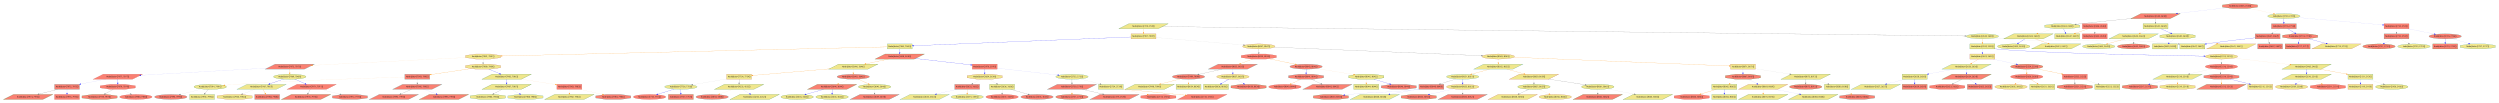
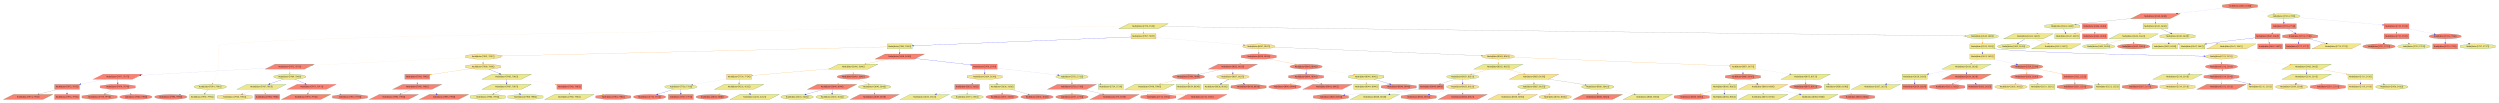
  digraph {
    fontname=Ubuntu
    node [color=darkgreen fillcolor=khaki fontname=Ubuntu shape=parallelogram style=filled]
    edge [color=blue fontname=Ubuntu style=dotted]
    n1 [label="Node{data=[2728, 2728]}"]
    n2 [color=teal label="Node{data=[2630, 2630]}" shape=ellipse]
    n3 [color=brown label="Node{data=[7997, 7997]}" shape=box]
    n4 [label="Node{data=[2520, 2520]}" shape=box]
    n5 [label="Node{data=[2647, 2647]}" shape=box]
    n6 [color=teal label="Node{data=[7965, 7965]}" shape=box]
    n7 [color=brown label="Node{data=[8047, 8047]}" shape=ellipse]
    n8 [color=brown label="Node{data=[2512, 2512]}" shape=ellipse]
    n9 [color=brown label="Node{data=[2622, 2622]}" shape=box]
    n10 [fillcolor=salmon label="Node{data=[2646, 2646]}" shape=octagon]
    n11 [fillcolor=salmon label="Node{data=[2638, 2638]}"]
    n12 [color=teal label="Node{data=[2720, 2720]}" shape=ellipse]
    n13 [label="Node{data=[2465, 2465]}"]
    n14 [color=brown fillcolor=salmon label="Node{data=[2516, 2516]}" shape=ellipse]
    n15 [fillcolor=salmon label="Node{data=[2524, 2524]}" shape=ellipse]
    n16 [color=teal label="Node{data=[2626, 2626]}"]
    n17 [color=teal label="Node{data=[2131, 2131]}" shape=box]
    n18 [label="Node{data=[2510, 2510]}"]
    n19 [color=teal fillcolor=salmon label="Node{data=[2514, 2514]}" shape=octagon]
    n20 [color=teal label="Node{data=[2518, 2518]}"]
    n21 [color=brown label="Node{data=[2119, 2119]}" shape=box]
    n22 [label="Node{data=[2456, 2456]}" shape=ellipse]
    n23 [color=brown label="Node{data=[2509, 2509]}" shape=ellipse]
    n24 [color=brown fillcolor=salmon label="Node{data=[2511, 2511]}" shape=octagon]
    n25 [fillcolor=salmon label="Node{data=[2513, 2513]}"]
    n26 [color=brown label="Node{data=[2515, 2515]}" shape=box]
    n27 [fillcolor=salmon label="Node{data=[2517, 2517]}" shape=octagon]
    n28 [color=brown label="Node{data=[2519, 2519]}" shape=octagon]
    n29 [color=brown fillcolor=salmon label="Node{data=[2522, 2522]}" shape=box]
    n30 [color=brown fillcolor=salmon label="Node{data=[2620, 2620]}" shape=ellipse]
    n31 [fillcolor=salmon label="Node{data=[2624, 2624]}"]
    n32 [label="Node{data=[2628, 2628]}" shape=box]
    n33 [fillcolor=salmon label="Node{data=[2521, 2521]}" shape=octagon]
    n34 [label="Node{data=[2523, 2523]}" shape=box]
    n35 [color=brown label="Node{data=[2605, 2605]}" shape=ellipse]
    n36 [label="Node{data=[2621, 2621]}" shape=box]
    n37 [color=brown fillcolor=salmon label="Node{data=[2623, 2623]}" shape=octagon]
    n38 [color=teal fillcolor=salmon label="Node{data=[2625, 2625]}" shape=box]
    n39 [color=teal label="Node{data=[2627, 2627]}"]
    n40 [fillcolor=salmon label="Node{data=[2629, 2629]}" shape=box]
    n41 [color=teal label="Node{data=[2634, 2634]}" shape=octagon]
    n42 [label="Node{data=[2642, 2642]}" shape=box]
    n43 [color=teal fillcolor=salmon label="Node{data=[2716, 2716]}" shape=box]
    n44 [color=brown fillcolor=salmon label="Node{data=[2724, 2724]}" shape=box]
    n45 [label="Node{data=[2632, 2632]}"]
    n46 [label="Node{data=[2637, 2637]}" shape=box]
    n47 [label="Node{data=[2640, 2640]}" shape=octagon]
    n48 [color=teal label="Node{data=[2644, 2644]}"]
    n49 [label="Node{data=[2631, 2631]}"]
    n50 [label="Node{data=[2633, 2633]}" shape=ellipse]
    n51 [color=brown fillcolor=salmon label="Node{data=[2636, 2636]}" shape=box]
    n52 [color=brown fillcolor=salmon label="Node{data=[2635, 2635]}" shape=box]
    n53 [label="Node{data=[2639, 2639]}" shape=box]
    n54 [color=brown label="Node{data=[2641, 2641]}"]
    n55 [color=teal label="Node{data=[2643, 2643]}" shape=ellipse]
    n56 [fillcolor=salmon label="Node{data=[2645, 2645]}" shape=ellipse]
    n57 [color=teal fillcolor=salmon label="Node{data=[2667, 2667]}" shape=box]
    n58 [fillcolor=salmon label="Node{data=[2718, 2718]}" shape=octagon]
    n59 [color=teal fillcolor=salmon label="Node{data=[2722, 2722]}" shape=box]
    n60 [color=teal fillcolor=salmon label="Node{data=[2726, 2726]}" shape=ellipse]
    n61 [color=teal fillcolor=salmon label="Node{data=[2687, 2687]}" shape=box]
    n62 [fillcolor=salmon label="Node{data=[2717, 2717]}" shape=box]
    n63 [color=brown label="Node{data=[2719, 2719]}"]
    n64 [fillcolor=salmon label="Node{data=[2721, 2721]}" shape=ellipse]
    n65 [color=teal label="Node{data=[2723, 2723]}" shape=ellipse]
    n66 [fillcolor=salmon label="Node{data=[2725, 2725]}" shape=box]
    n67 [color=teal label="Node{data=[2727, 2727]}" shape=octagon]
    n68 [fillcolor=salmon label="Node{data=[3638, 3638]}"]
    n69 [color=brown label="Node{data=[7981, 7981]}" shape=octagon]
    n70 [color=brown fillcolor=salmon label="Node{data=[8039, 8039]}" shape=octagon]
    n71 [color=brown label="Node{data=[8063, 8063]}" shape=ellipse]
    n72 [color=brown fillcolor=salmon label="Node{data=[2970, 2970]}" shape=box]
    n73 [label="Node{data=[3646, 3646]}"]
    n74 [color=teal fillcolor=salmon label="Node{data=[7973, 7973]}"]
    n75 [color=brown label="Node{data=[7989, 7989]}" shape=octagon]
    n76 [color=teal label="Node{data=[2732, 2732]}" shape=ellipse]
    n77 [color=brown label="Node{data=[3634, 3634]}" shape=octagon]
    n78 [color=teal fillcolor=salmon label="Node{data=[3642, 3642]}" shape=ellipse]
    n79 [color=brown label="Node{data=[7754, 7754]}" shape=box]
    n80 [color=teal fillcolor=salmon label="Node{data=[2730, 2730]}"]
    n81 [color=teal label="Node{data=[2734, 2734]}" shape=box]
    n82 [color=teal fillcolor=salmon label="Node{data=[3632, 3632]}" shape=box]
    n83 [label="Node{data=[3636, 3636]}" shape=box]
    n84 [color=teal fillcolor=salmon label="Node{data=[2729, 2729]}"]
    n85 [fillcolor=salmon label="Node{data=[2731, 2731]}" shape=ellipse]
    n86 [color=brown fillcolor=salmon label="Node{data=[2733, 2733]}"]
    n87 [color=brown fillcolor=salmon label="Node{data=[2735, 2735]}" shape=octagon]
    n88 [color=teal label="Node{data=[3591, 3591]}" shape=ellipse]
    n89 [color=teal label="Node{data=[3633, 3633]}"]
    n90 [color=teal fillcolor=salmon label="Node{data=[3635, 3635]}" shape=ellipse]
    n91 [color=brown fillcolor=salmon label="Node{data=[3637, 3637]}" shape=ellipse]
    n92 [label="Node{data=[3640, 3640]}" shape=ellipse]
    n93 [fillcolor=salmon label="Node{data=[3644, 3644]}"]
    n94 [label="Node{data=[4232, 4232]}"]
    n95 [color=teal label="Node{data=[7756, 7756]}" shape=ellipse]
    n96 [color=teal fillcolor=salmon label="Node{data=[3639, 3639]}"]
    n97 [label="Node{data=[3643, 3643]}" shape=ellipse]
    n98 [label="Node{data=[3645, 3645]}" shape=ellipse]
    n99 [color=teal fillcolor=salmon label="Node{data=[3858, 3858]}" shape=ellipse]
    n100 [label="Node{data=[4242, 4242]}"]
    n101 [color=brown fillcolor=salmon label="Node{data=[7755, 7755]}" shape=ellipse]
    n102 [fillcolor=salmon label="Node{data=[7757, 7757]}" shape=box]
    n103 [label="Node{data=[7969, 7969]}" shape=ellipse]
    n104 [color=brown fillcolor=salmon label="Node{data=[7977, 7977]}"]
    n105 [label="Node{data=[7985, 7985]}"]
    n106 [color=teal fillcolor=salmon label="Node{data=[7993, 7993]}" shape=box]
    n107 [color=teal label="Node{data=[7967, 7967]}"]
    n108 [color=brown fillcolor=salmon label="Node{data=[7971, 7971]}"]
    n109 [color=teal fillcolor=salmon label="Node{data=[7975, 7975]}" shape=box]
    n110 [color=brown fillcolor=salmon label="Node{data=[7979, 7979]}" shape=octagon]
    n111 [color=brown label="Node{data=[7966, 7966]}" shape=octagon]
    n112 [color=teal fillcolor=salmon label="Node{data=[7968, 7968]}" shape=box]
    n113 [fillcolor=salmon label="Node{data=[7970, 7970]}"]
    n114 [color=teal fillcolor=salmon label="Node{data=[7972, 7972]}" shape=octagon]
    n115 [fillcolor=salmon label="Node{data=[7974, 7974]}"]
    n116 [color=brown fillcolor=salmon label="Node{data=[7976, 7976]}" shape=box]
    n117 [fillcolor=salmon label="Node{data=[7978, 7978]}" shape=octagon]
    n118 [color=brown fillcolor=salmon label="Node{data=[7980, 7980]}" shape=ellipse]
    n119 [color=brown fillcolor=salmon label="Node{data=[7983, 7983]}" shape=box]
    n120 [label="Node{data=[7987, 7987]}"]
    n121 [label="Node{data=[7991, 7991]}" shape=ellipse]
    n122 [color=teal fillcolor=salmon label="Node{data=[7995, 7995]}"]
    n123 [label="Node{data=[7982, 7982]}"]
    n124 [color=teal fillcolor=salmon label="Node{data=[7984, 7984]}" shape=octagon]
    n125 [label="Node{data=[7986, 7986]}" shape=octagon]
    n126 [color=teal label="Node{data=[7988, 7988]}" shape=octagon]
    n127 [color=teal fillcolor=salmon label="Node{data=[7990, 7990]}" shape=ellipse]
    n128 [color=teal label="Node{data=[7992, 7992]}" shape=box]
    n129 [color=teal fillcolor=salmon label="Node{data=[7994, 7994]}"]
    n130 [fillcolor=salmon label="Node{data=[7996, 7996]}"]
    n131 [color=teal fillcolor=salmon label="Node{data=[8035, 8035]}"]
    n132 [color=teal fillcolor=salmon label="Node{data=[8043, 8043]}" shape=ellipse]
    n133 [color=teal label="Node{data=[8055, 8055]}"]
    n134 [color=brown label="Node{data=[8071, 8071]}" shape=box]
    n135 [color=teal fillcolor=salmon label="Node{data=[7999, 7999]}" shape=ellipse]
    n136 [color=brown label="Node{data=[8037, 8037]}" shape=ellipse]
    n137 [color=teal fillcolor=salmon label="Node{data=[8041, 8041]}" shape=octagon]
    n138 [label="Node{data=[8045, 8045]}" shape=octagon]
    n139 [label="Node{data=[7998, 7998]}"]
    n140 [color=teal label="Node{data=[8034, 8034]}" shape=box]
    n141 [label="Node{data=[8036, 8036]}" shape=box]
    n142 [fillcolor=salmon label="Node{data=[8038, 8038]}" shape=octagon]
    n143 [color=brown fillcolor=salmon label="Node{data=[8040, 8040]}" shape=ellipse]
    n144 [color=teal fillcolor=salmon label="Node{data=[8042, 8042]}"]
    n145 [label="Node{data=[8044, 8044]}" shape=box]
    n146 [color=teal fillcolor=salmon label="Node{data=[8046, 8046]}" shape=octagon]
    n147 [color=teal label="Node{data=[8051, 8051]}" shape=ellipse]
    n148 [color=brown label="Node{data=[8059, 8059]}"]
    n149 [fillcolor=salmon label="Node{data=[8067, 8067]}" shape=octagon]
    n150 [label="Node{data=[8073, 8073]}"]
    n151 [color=teal fillcolor=salmon label="Node{data=[8049, 8049]}" shape=box]
    n152 [color=brown label="Node{data=[8053, 8053]}" shape=ellipse]
    n153 [label="Node{data=[8057, 8057]}" shape=ellipse]
    n154 [label="Node{data=[8061, 8061]}" shape=ellipse]
    n155 [color=teal label="Node{data=[8048, 8048]}"]
    n156 [fillcolor=salmon label="Node{data=[8050, 8050]}" shape=octagon]
    n157 [color=teal fillcolor=salmon label="Node{data=[8052, 8052]}"]
    n158 [fillcolor=salmon label="Node{data=[8054, 8054]}" shape=octagon]
    n159 [color=brown label="Node{data=[8056, 8056]}" shape=ellipse]
    n160 [color=brown label="Node{data=[8058, 8058]}"]
    n161 [label="Node{data=[8060, 8060]}"]
    n162 [fillcolor=salmon label="Node{data=[8062, 8062]}"]
    n163 [label="Node{data=[8065, 8065]}" shape=box]
    n164 [color=brown label="Node{data=[8069, 8069]}"]
    n165 [fillcolor=salmon label="Node{data=[8072, 8072]}" shape=ellipse]
    n166 [label="Node{data=[8580, 8580]}" shape=box]
    n167 [color=teal label="Node{data=[8064, 8064]}" shape=box]
    n168 [color=brown fillcolor=salmon label="Node{data=[8066, 8066]}" shape=octagon]
    n169 [label="Node{data=[8068, 8068]}"]
    n170 [label="Node{data=[8070, 8070]}"]
    n171 [color=teal fillcolor=salmon label="Node{data=[8606, 8606]}" shape=octagon]
    n1 -> n2 [color=gray40 style=solid]
    n1 -> n3 [color=darkorange style=solid]
    n2 -> n4 [color=darkorange style=solid]
    n2 -> n5 [color=gray40]
    n3 -> n6 [style=solid]
    n3 -> n7 [color=gray40]
    n4 -> n8 [style=solid]
    n4 -> n9
    n6 -> n68 [style=solid]
    n6 -> n69 [color=darkorange style=solid]
    n7 -> n70 [color=gray40 style=solid]
    n7 -> n71 [color=gray40 style=solid]
    n8 -> n13 [color=darkorange]
    n8 -> n14 [color=gray40]
    n9 -> n15
    n9 -> n16 [color=darkorange style=solid]
    n10 -> n11
    n10 -> n12 [color=darkorange]
    n11 -> n41 [color=gray40 style=solid]
    n11 -> n42 [color=gray40 style=solid]
    n12 -> n43 [style=solid]
    n12 -> n44
    n13 -> n17 [color=darkorange style=solid]
    n13 -> n18 [style=solid]
-   n14 -> n19 [color=gray40]
+   n19 -> n14 [color=gray40]
    n14 -> n20 [color=gray40]
    n15 -> n29 [color=darkorange style=solid]
    n15 -> n30 [color=darkorange style=solid]
    n16 -> n31
    n16 -> n32
    n17 -> n21
    n17 -> n22 [color=gray40]
    n18 -> n23
    n18 -> n24 [color=darkorange]
    n19 -> n25 [color=darkorange style=solid]
    n19 -> n26 [style=solid]
    n20 -> n27
    n20 -> n28 [color=darkorange]
    n29 -> n33 [color=gray40 style=solid]
    n29 -> n34 [color=gray40]
    n30 -> n35 [color=darkorange]
    n30 -> n36 [color=darkorange style=solid]
    n31 -> n37 [color=gray40 style=solid]
    n31 -> n38
    n32 -> n39
    n32 -> n40 [style=solid]
    n41 -> n45 [color=darkorange]
    n41 -> n46 [style=solid]
    n42 -> n47 [style=solid]
    n42 -> n48 [color=darkorange]
    n43 -> n57 [color=gray40]
    n43 -> n58 [style=solid]
    n44 -> n59 [color=gray40]
    n44 -> n60
    n45 -> n49 [color=darkorange style=solid]
    n45 -> n50 [style=solid]
    n47 -> n53
    n47 -> n54 [color=darkorange]
    n48 -> n55 [color=darkorange style=solid]
    n48 -> n56 [color=gray40]
    n51 -> n46 [color=darkorange style=solid]
    n51 -> n52 [color=gray40]
    n57 -> n5 [style=solid]
    n57 -> n61 [color=gray40 style=solid]
    n58 -> n62 [style=solid]
    n58 -> n63 [style=solid]
    n59 -> n64
    n59 -> n65 [color=gray40]
    n60 -> n66 [style=solid]
    n60 -> n67
    n68 -> n72 [style=solid]
    n68 -> n73 [color=darkorange style=solid]
    n69 -> n74 [color=darkorange]
    n69 -> n75 [color=gray40]
    n70 -> n131 [color=darkorange style=solid]
    n70 -> n132 [color=darkorange style=solid]
    n71 -> n133 [color=darkorange]
    n71 -> n134 [color=darkorange style=solid]
    n72 -> n76
    n72 -> n77 [style=solid]
    n73 -> n78 [color=darkorange]
    n73 -> n79 [color=darkorange style=solid]
    n74 -> n103 [color=darkorange style=solid]
    n74 -> n104
    n75 -> n105 [style=solid]
    n75 -> n106 [color=darkorange style=solid]
    n76 -> n80 [color=gray40 style=solid]
    n76 -> n81 [color=gray40]
    n77 -> n82 [color=gray40]
    n77 -> n83 [color=gray40]
    n78 -> n92 [color=darkorange style=solid]
    n78 -> n93 [color=darkorange]
    n79 -> n94 [color=gray40 style=solid]
    n79 -> n95 [color=gray40]
    n80 -> n84 [color=gray40 style=solid]
    n80 -> n85 [color=darkorange]
    n81 -> n86 [color=darkorange style=solid]
    n81 -> n87 [color=darkorange]
    n82 -> n88 [color=darkorange style=solid]
    n82 -> n89
    n83 -> n90 [color=gray40 style=solid]
    n83 -> n91 [color=gray40]
    n92 -> n96 [color=gray40]
    n93 -> n97 [style=solid]
    n93 -> n98 [style=solid]
    n94 -> n99 [color=darkorange]
    n94 -> n100
    n95 -> n101 [style=solid]
    n95 -> n102 [style=solid]
    n103 -> n107 [style=solid]
    n103 -> n108 [style=solid]
    n104 -> n109
    n104 -> n110 [style=solid]
    n105 -> n119 [color=darkorange]
    n105 -> n120 [style=solid]
-   n106 -> n121 [color=darkorange]
+   n1 -> n121 [color=darkorange]
    n106 -> n122 [color=gray40]
    n107 -> n111 [color=gray40]
    n107 -> n112 [color=darkorange style=solid]
    n108 -> n113 [color=gray40 style=solid]
    n108 -> n114 [color=gray40]
    n109 -> n115 [color=gray40 style=solid]
    n109 -> n116
    n110 -> n117 [color=gray40 style=solid]
    n110 -> n118 [color=gray40]
    n119 -> n123 [color=darkorange]
    n119 -> n124 [color=darkorange]
    n120 -> n125 [color=gray40 style=solid]
    n120 -> n126
    n121 -> n127 [color=gray40]
    n121 -> n128 [color=gray40 style=solid]
    n122 -> n129 [color=gray40 style=solid]
    n122 -> n130
    n131 -> n135 [color=gray40 style=solid]
    n131 -> n136
    n132 -> n137 [style=solid]
    n132 -> n138 [color=darkorange]
    n133 -> n147 [color=darkorange style=solid]
    n133 -> n148 [color=darkorange style=solid]
    n134 -> n149
    n134 -> n150 [color=gray40]
    n135 -> n139 [color=darkorange style=solid]
    n135 -> n140 [color=darkorange]
    n136 -> n141 [style=solid]
    n136 -> n142
    n137 -> n143 [color=darkorange style=solid]
    n137 -> n144 [color=gray40 style=solid]
    n138 -> n145 [color=darkorange]
    n138 -> n146 [style=solid]
    n147 -> n151 [color=gray40 style=solid]
    n147 -> n152 [style=solid]
    n148 -> n153 [color=gray40]
    n148 -> n154 [color=gray40 style=solid]
    n149 -> n163 [color=darkorange]
    n149 -> n164
    n150 -> n165 [color=gray40 style=solid]
    n150 -> n166 [color=gray40]
    n151 -> n155
    n151 -> n156
    n152 -> n157 [color=gray40]
    n152 -> n158
    n153 -> n159 [color=darkorange]
    n153 -> n160 [color=gray40 style=solid]
    n154 -> n161 [color=gray40]
    n154 -> n162 [color=gray40]
    n163 -> n167 [style=solid]
    n163 -> n168 [color=darkorange style=solid]
    n164 -> n169
    n164 -> n170 [color=darkorange]
    n166 -> n171 [color=darkorange]
  }
